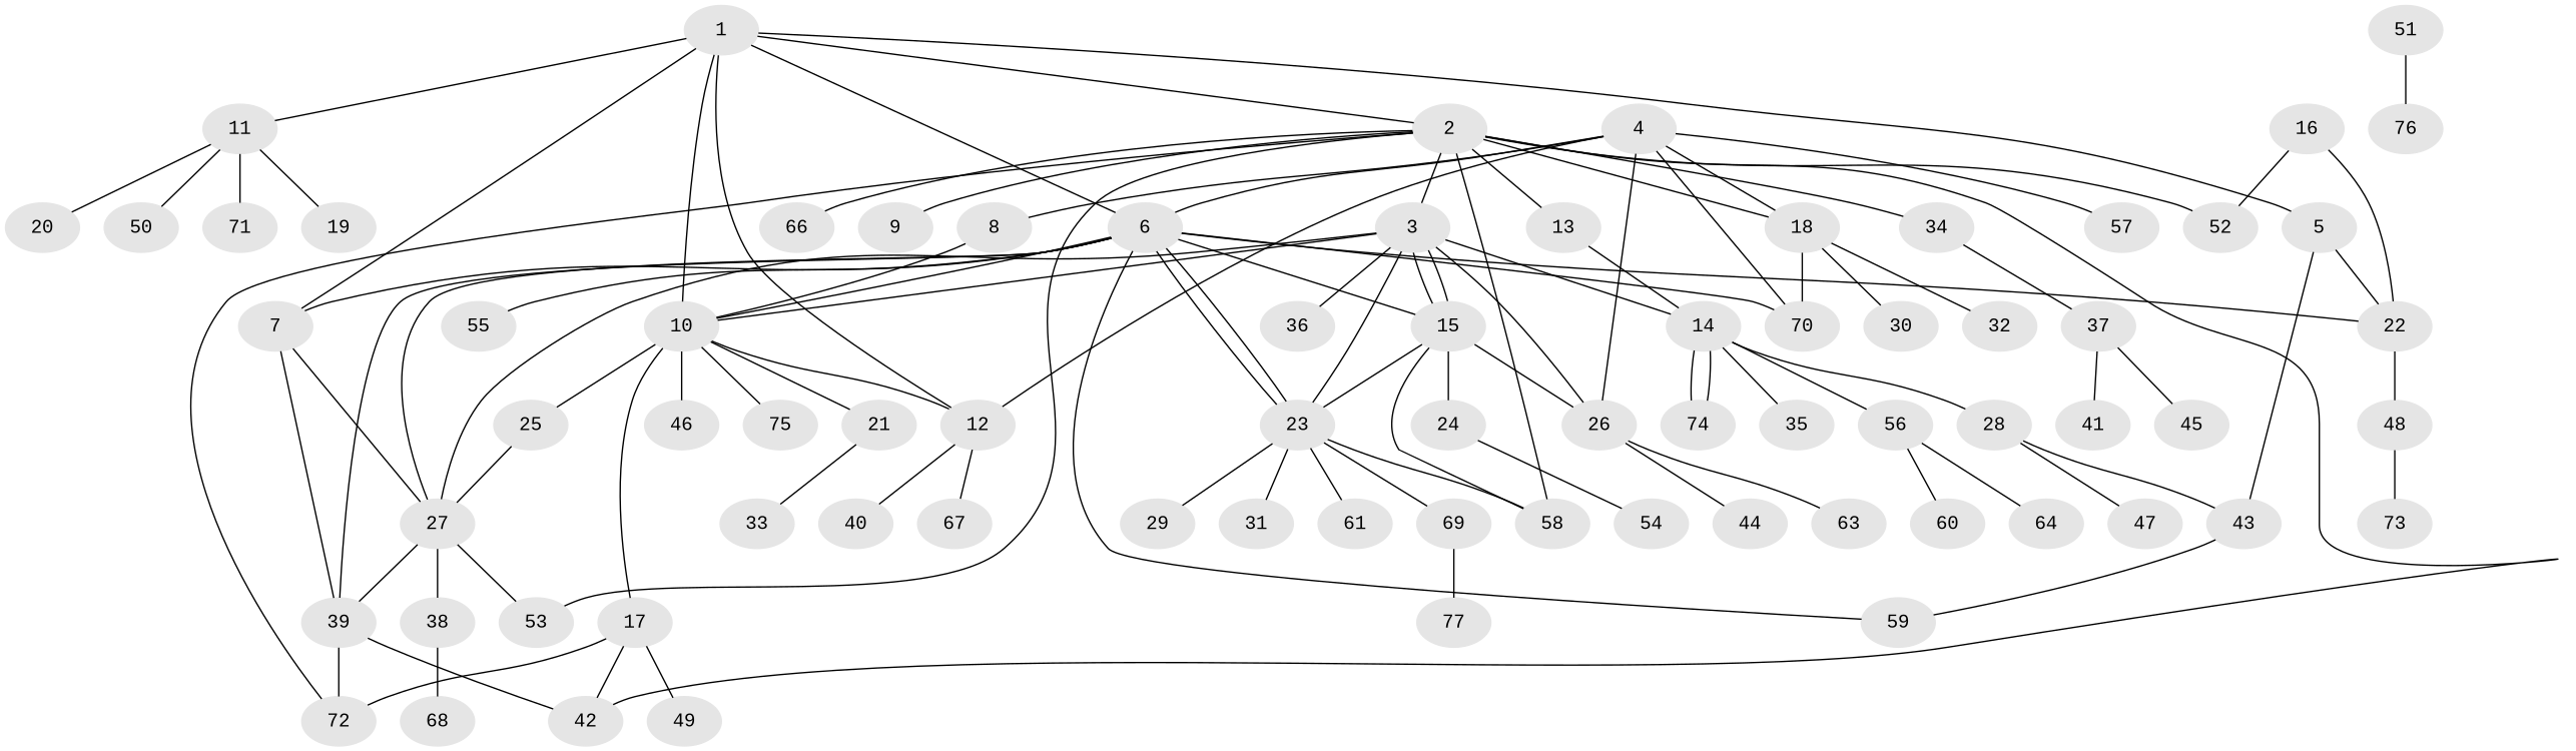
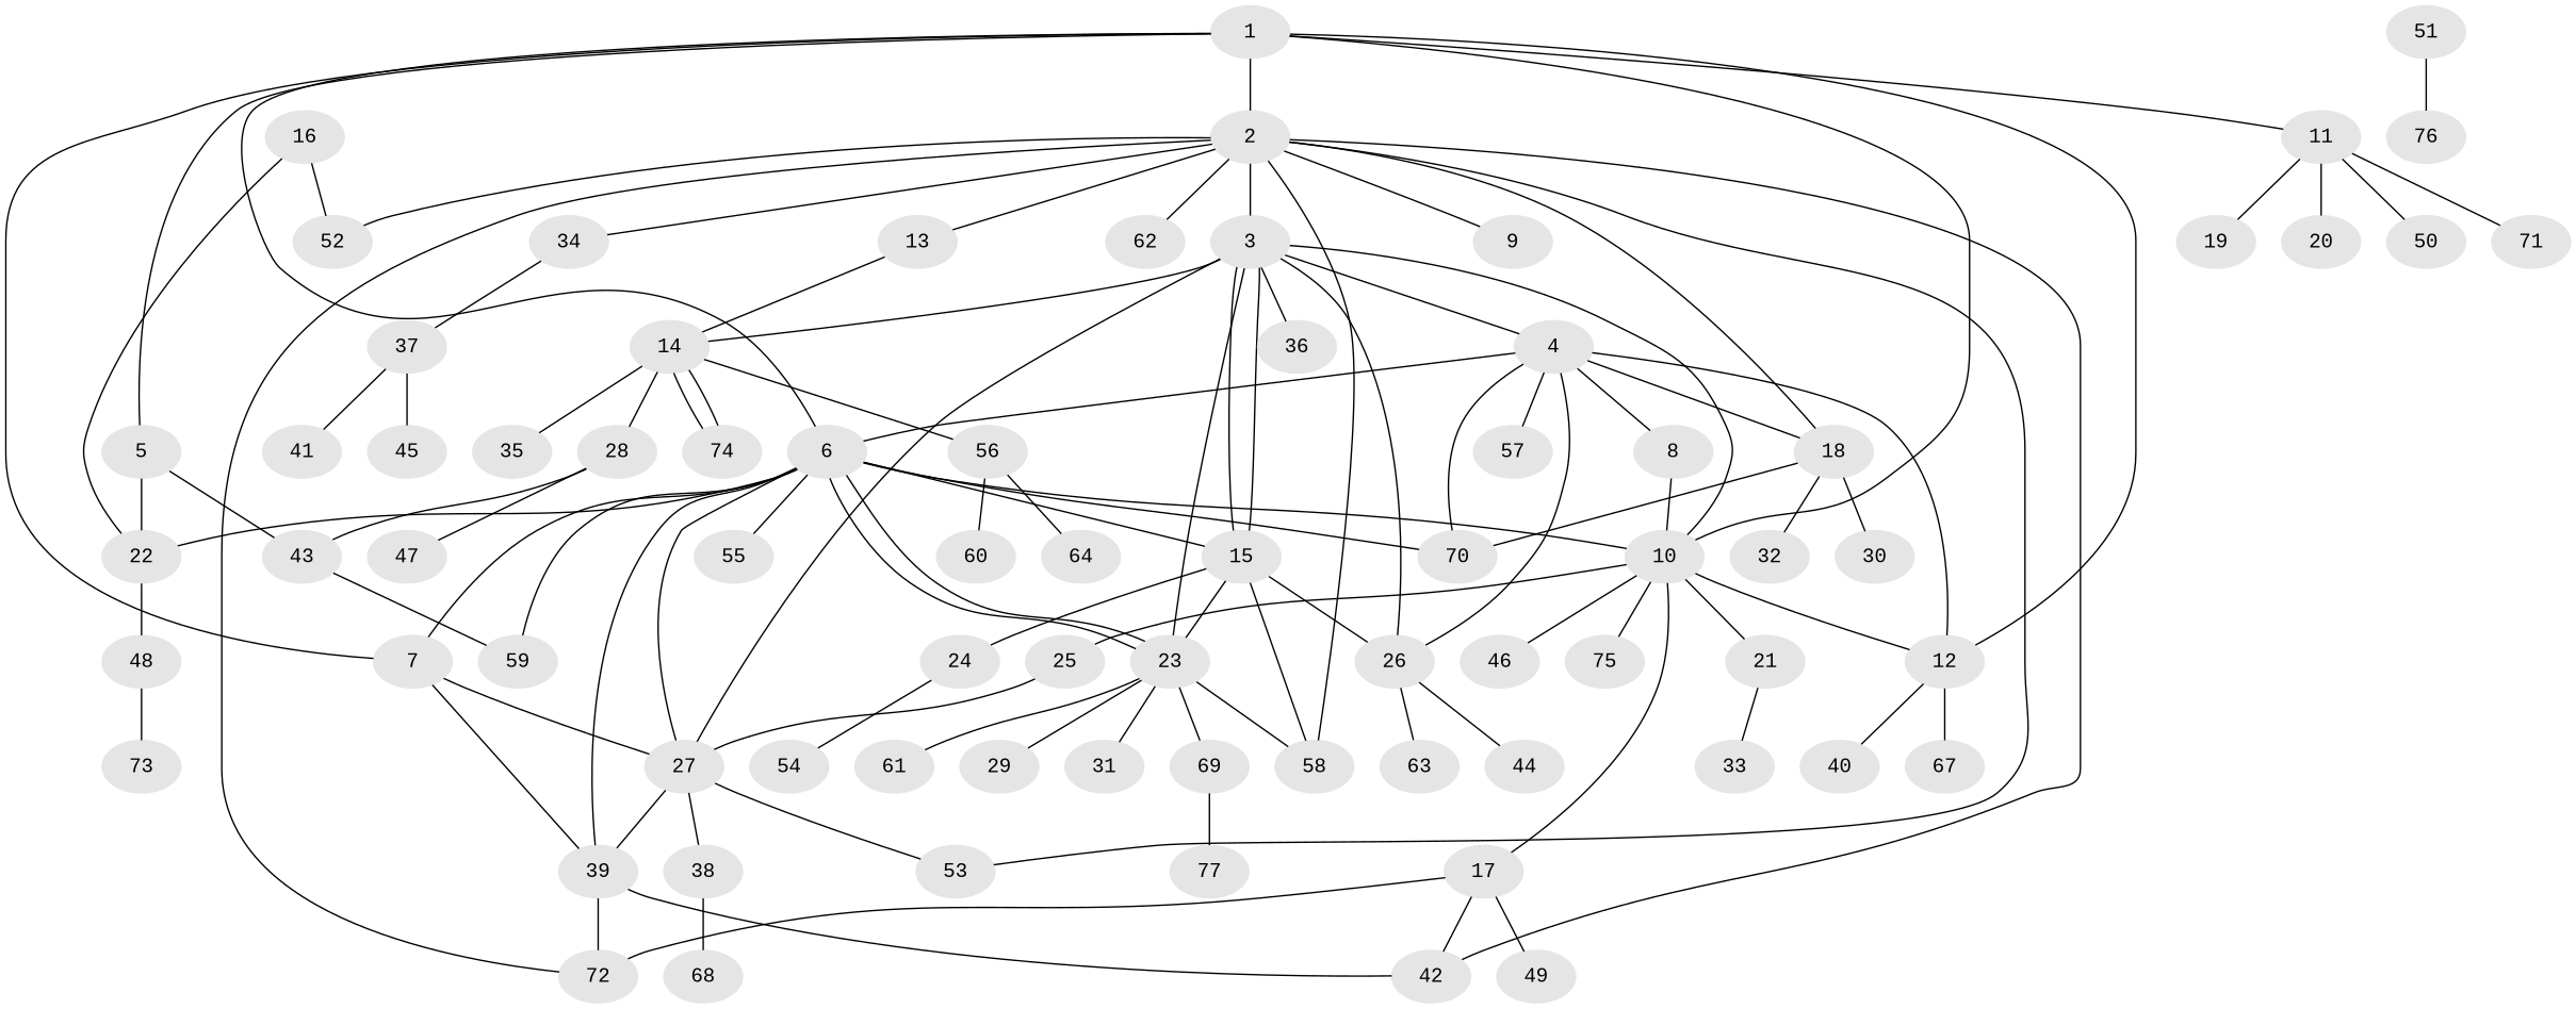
  graph {
    fontname="Liberation Mono"
    node [color=gray90 fontname="Liberation Mono" style=filled]
    edge [fontname="Liberation Mono"]
    1
    2
    5
    6
    7
    10
    11
    12
    3
    9
    13
    18
    34
    42
    53
    58
-   66
+   66 [label=62]
    72
    52
    22
    43
    15
    23
    27
    70
    39
    55
    59
    17
    21
    25
    46
    75
    19
    20
    50
    71
    40
    67
    4
    14
    26
    36
    16
    30
    32
    37
    8
    57
    28
    35
    56
    74
    24
    29
    31
    61
    69
    44
    63
    38
    48
    49
    33
    47
    60
    64
    54
    73
    77
    68
    51
    76
    41
    45
    1 -- 2
    1 -- 5
    1 -- 6
    1 -- 7
    1 -- 10
    1 -- 11
    1 -- 12
    2 -- 3
    2 -- 9
    2 -- 13
    2 -- 18
    2 -- 34
    2 -- 42
    2 -- 53
    2 -- 58
    2 -- 66
    2 -- 72
    2 -- 52
    5 -- 22
    5 -- 43
    6 -- 7
    6 -- 10
    6 -- 22
    6 -- 15
    6 -- 23
    6 -- 23
    6 -- 27
    6 -- 70
    6 -- 39
    6 -- 55
    6 -- 59
    7 -- 27
    7 -- 39
    10 -- 12
    10 -- 17
    10 -- 21
    10 -- 25
    10 -- 46
    10 -- 75
    11 -- 19
    11 -- 20
    11 -- 50
    11 -- 71
    12 -- 40
    12 -- 67
    3 -- 10
    3 -- 15
    3 -- 15
    3 -- 23
    3 -- 27
+   3 -- 4
    3 -- 14
    3 -- 26
    3 -- 36
    13 -- 14
    18 -- 70
    18 -- 30
    18 -- 32
    34 -- 37
    22 -- 48
    43 -- 59
    15 -- 58
    15 -- 23
    15 -- 26
    15 -- 24
    23 -- 58
    23 -- 29
    23 -- 31
    23 -- 61
    23 -- 69
    27 -- 53
    27 -- 39
    27 -- 38
    39 -- 42
    39 -- 72
    17 -- 42
    17 -- 72
    17 -- 49
    21 -- 33
    25 -- 27
    4 -- 6
    4 -- 12
    4 -- 18
    4 -- 70
    4 -- 26
    4 -- 8
    4 -- 57
    14 -- 28
    14 -- 35
    14 -- 56
    14 -- 74
    14 -- 74
    26 -- 44
    26 -- 63
    16 -- 52
    16 -- 22
    37 -- 41
    37 -- 45
    8 -- 10
    28 -- 43
    28 -- 47
    56 -- 60
    56 -- 64
    24 -- 54
    69 -- 77
    38 -- 68
    48 -- 73
    51 -- 76
  }
